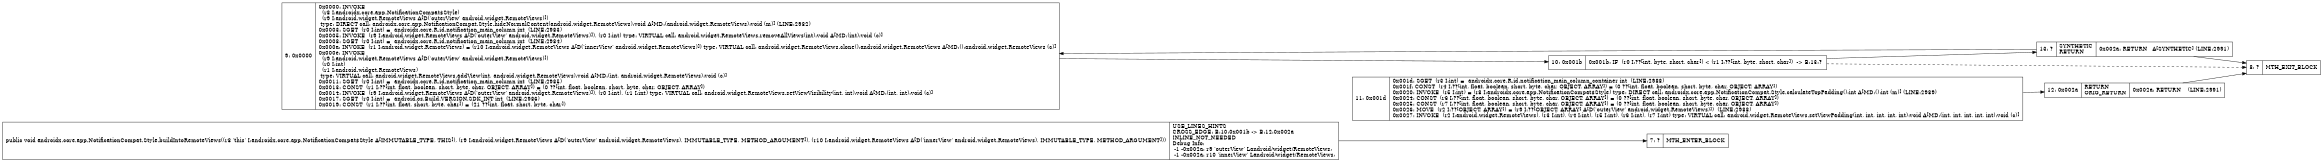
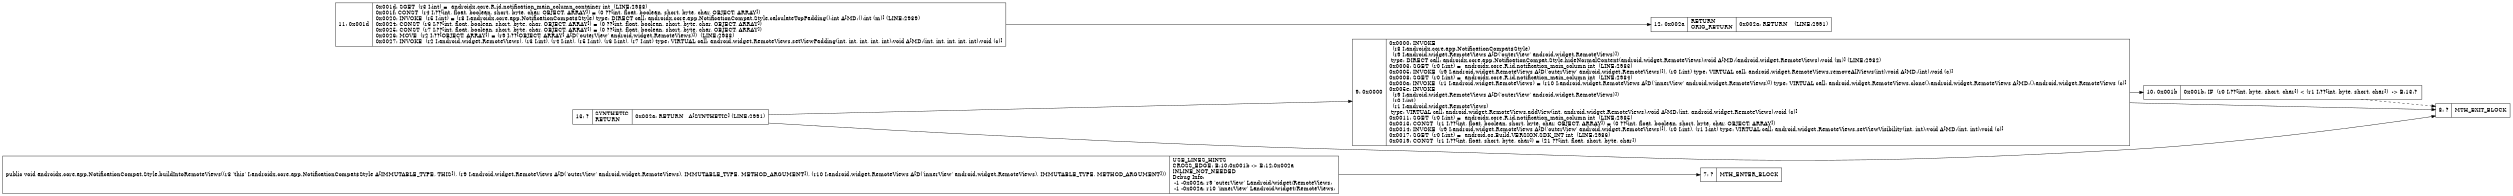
  digraph {
    rankdir=LR
    node [shape=record]
    n1 [label="{7\:\ ?|MTH_ENTER_BLOCK\l}"]
-   n2 [label="{9\:\ 0x0000|0x0000: INVOKE  \l  (r8 I:androidx.core.app.NotificationCompat$Style)\l  (r9 I:android.widget.RemoteViews A[D('outerView' android.widget.RemoteViews)])\l type: DIRECT call: androidx.core.app.NotificationCompat.Style.hideNormalContent(android.widget.RemoteViews):void A[MD:(android.widget.RemoteViews):void (m)] (LINE:2982)\l0x0003: SGET  (r0 I:int) =  androidx.core.R.id.notification_main_column int  (LINE:2983)\l0x0005: INVOKE  (r9 I:android.widget.RemoteViews A[D('outerView' android.widget.RemoteViews)]), (r0 I:int) type: VIRTUAL call: android.widget.RemoteViews.removeAllViews(int):void A[MD:(int):void (c)]\l0x0008: SGET  (r0 I:int) =  androidx.core.R.id.notification_main_column int  (LINE:2984)\l0x000a: INVOKE  (r1 I:android.widget.RemoteViews) = (r10 I:android.widget.RemoteViews A[D('innerView' android.widget.RemoteViews)]) type: VIRTUAL call: android.widget.RemoteViews.clone():android.widget.RemoteViews A[MD:():android.widget.RemoteViews (c)]\l0x000e: INVOKE  \l  (r9 I:android.widget.RemoteViews A[D('outerView' android.widget.RemoteViews)])\l  (r0 I:int)\l  (r1 I:android.widget.RemoteViews)\l type: VIRTUAL call: android.widget.RemoteViews.addView(int, android.widget.RemoteViews):void A[MD:(int, android.widget.RemoteViews):void (c)]\l0x0011: SGET  (r0 I:int) =  androidx.core.R.id.notification_main_column int  (LINE:2985)\l0x0013: CONST  (r1 I:??[int, float, boolean, short, byte, char, OBJECT, ARRAY]) = (0 ??[int, float, boolean, short, byte, char, OBJECT, ARRAY]) \l0x0014: INVOKE  (r9 I:android.widget.RemoteViews A[D('outerView' android.widget.RemoteViews)]), (r0 I:int), (r1 I:int) type: VIRTUAL call: android.widget.RemoteViews.setViewVisibility(int, int):void A[MD:(int, int):void (c)]\l0x0017: SGET  (r0 I:int) =  android.os.Build.VERSION.SDK_INT int  (LINE:2986)\l0x0019: CONST  (r1 I:??[int, float, short, byte, char]) = (21 ??[int, float, short, byte, char]) \l}"]
+   n2 [label="{9\:\ 0x0000|0x0000: INVOKE  \l  (r8 I:androidx.core.app.NotificationCompat$Style)\l  (r9 I:android.widget.RemoteViews A[D('outerView' android.widget.RemoteViews)])\l type: DIRECT call: androidx.core.app.NotificationCompat.Style.hideNormalContent(android.widget.RemoteViews):void A[MD:(android.widget.RemoteViews):void (m)] (LINE:2982)\l0x0003: SGET  (r0 I:int) =  androidx.core.R.id.notification_main_column int  (LINE:2983)\l0x0005: INVOKE  (r9 I:android.widget.RemoteViews A[D('outerView' android.widget.RemoteViews)]), (r0 I:int) type: VIRTUAL call: android.widget.RemoteViews.removeAllViews(int):void A[MD:(int):void (c)]\l0x0008: SGET  (r0 I:int) =  androidx.core.R.id.notification_main_column int  (LINE:2984)\l0x000a: INVOKE  (r1 I:android.widget.RemoteViews) = (r10 I:android.widget.RemoteViews A[D('innerView' android.widget.RemoteViews)]) type: VIRTUAL call: android.widget.RemoteViews.clone():android.widget.RemoteViews A[MD:():android.widget.RemoteViews (c)]\l0x005e: INVOKE  \l  (r9 I:android.widget.RemoteViews A[D('outerView' android.widget.RemoteViews)])\l  (r0 I:int)\l  (r1 I:android.widget.RemoteViews)\l type: VIRTUAL call: android.widget.RemoteViews.addView(int, android.widget.RemoteViews):void A[MD:(int, android.widget.RemoteViews):void (c)]\l0x0011: SGET  (r0 I:int) =  androidx.core.R.id.notification_main_column int  (LINE:2985)\l0x0013: CONST  (r1 I:??[int, float, boolean, short, byte, char, OBJECT, ARRAY]) = (0 ??[int, float, boolean, short, byte, char, OBJECT, ARRAY]) \l0x0014: INVOKE  (r9 I:android.widget.RemoteViews A[D('outerView' android.widget.RemoteViews)]), (r0 I:int), (r1 I:int) type: VIRTUAL call: android.widget.RemoteViews.setViewVisibility(int, int):void A[MD:(int, int):void (c)]\l0x0017: SGET  (r0 I:int) =  android.os.Build.VERSION.SDK_INT int  (LINE:2986)\l0x0019: CONST  (r1 I:??[int, float, short, byte, char]) = (21 ??[int, float, short, byte, char]) \l}"]
    n3 [label="{10\:\ 0x001b|0x001b: IF  (r0 I:??[int, byte, short, char]) \< (r1 I:??[int, byte, short, char])  \-\> B:13:? \l}"]
    n4 [label="{13\:\ ?|SYNTHETIC\lRETURN\l|0x002a: RETURN   A[SYNTHETIC] (LINE:2991)\l}"]
    n5 [label="{8\:\ ?|MTH_EXIT_BLOCK\l}"]
    n6 [label="{11\:\ 0x001d|0x001d: SGET  (r3 I:int) =  androidx.core.R.id.notification_main_column_container int  (LINE:2988)\l0x001f: CONST  (r4 I:??[int, float, boolean, short, byte, char, OBJECT, ARRAY]) = (0 ??[int, float, boolean, short, byte, char, OBJECT, ARRAY]) \l0x0020: INVOKE  (r5 I:int) = (r8 I:androidx.core.app.NotificationCompat$Style) type: DIRECT call: androidx.core.app.NotificationCompat.Style.calculateTopPadding():int A[MD:():int (m)] (LINE:2989)\l0x0024: CONST  (r6 I:??[int, float, boolean, short, byte, char, OBJECT, ARRAY]) = (0 ??[int, float, boolean, short, byte, char, OBJECT, ARRAY]) \l0x0025: CONST  (r7 I:??[int, float, boolean, short, byte, char, OBJECT, ARRAY]) = (0 ??[int, float, boolean, short, byte, char, OBJECT, ARRAY]) \l0x0026: MOVE  (r2 I:??[OBJECT, ARRAY]) = (r9 I:??[OBJECT, ARRAY] A[D('outerView' android.widget.RemoteViews)])  (LINE:2988)\l0x0027: INVOKE  (r2 I:android.widget.RemoteViews), (r3 I:int), (r4 I:int), (r5 I:int), (r6 I:int), (r7 I:int) type: VIRTUAL call: android.widget.RemoteViews.setViewPadding(int, int, int, int, int):void A[MD:(int, int, int, int, int):void (c)]\l}"]
    n7 [label="{12\:\ 0x002a|RETURN\lORIG_RETURN\l|0x002a: RETURN    (LINE:2991)\l}"]
    n8 [label="{public void androidx.core.app.NotificationCompat.Style.buildIntoRemoteViews((r8 'this' I:androidx.core.app.NotificationCompat$Style A[IMMUTABLE_TYPE, THIS]), (r9 I:android.widget.RemoteViews A[D('outerView' android.widget.RemoteViews), IMMUTABLE_TYPE, METHOD_ARGUMENT]), (r10 I:android.widget.RemoteViews A[D('innerView' android.widget.RemoteViews), IMMUTABLE_TYPE, METHOD_ARGUMENT]))  | USE_LINES_HINTS\lCROSS_EDGE: B:10:0x001b \-\> B:12:0x002a\lINLINE_NOT_NEEDED\lDebug Info:\l  \-1 \-0x002a: r9 'outerView' Landroid\/widget\/RemoteViews;\l  \-1 \-0x002a: r10 'innerView' Landroid\/widget\/RemoteViews;\l}"]
    n2 -> n3
-   n3 -> n4
    n3 -> n5 [style=dashed]
    n4 -> n2
    n4 -> n5
    n6 -> n7
-   n7 -> n5
+   n2 -> n5
    n8 -> n1
  }
